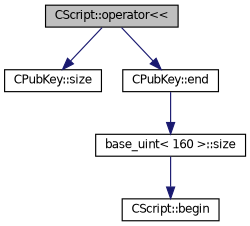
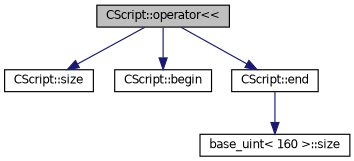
  digraph {
    rankdir=TB
    node [color=black fillcolor=white fontname=Helvetica fontsize=10 shape=record style=filled]
    edge [color=midnightblue fontname=Helvetica fontsize=10 labelfontname=Helvetica labelfontsize=10 style=solid]
    n1 [fillcolor=grey75 fontcolor=black height=0.2 label="CScript::operator\<\<" width=0.4]
-   n2 [height=0.2 label="CPubKey::size" width=0.4]
+   n2 [height=0.2 label="CScript::size" width=0.4]
    n3 [height=0.2 label="CScript::begin" width=0.4]
-   n4 [height=0.2 label="CPubKey::end" width=0.4]
+   n4 [height=0.2 label="CScript::end" width=0.4]
    n5 [height=0.2 label="base_uint\< 160 \>::size" width=0.4]
    n1 -> n2
-   n5 -> n3
+   n1 -> n3
    n1 -> n4
    n4 -> n5
  }
